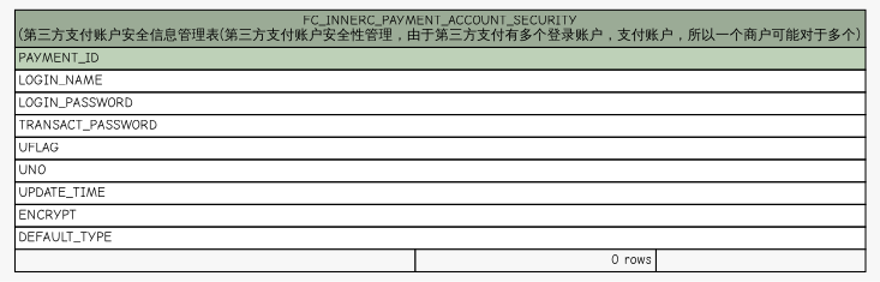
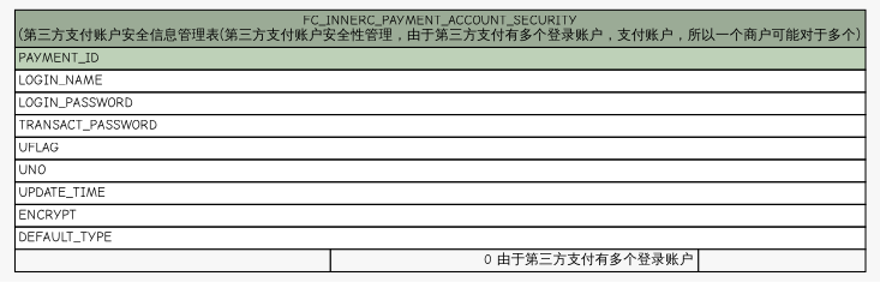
  digraph {
    bgcolor="#f7f7f7"
    fontname="Comic Neue"
    fontsize=11
    nodesep=0.18
    rankdir=TB
    ranksep=0.46
-   n1 [fontname="Comic Neue" fontsize=11 label=<     <TABLE BORDER="0" CELLBORDER="1" CELLSPACING="0" BGCOLOR="#ffffff">       <TR><TD COLSPAN="3" BGCOLOR="#9bab96" ALIGN="CENTER">FC_INNERC_PAYMENT_ACCOUNT_SECURITY<br/>(第三方支付账户安全信息管理表(第三方支付账户安全性管理，由于第三方支付有多个登录账户，支付账户，所以一个商户可能对于多个)</TD></TR>       <TR><TD PORT="PAYMENT_ID" COLSPAN="3" BGCOLOR="#bed1b8" ALIGN="LEFT">PAYMENT_ID</TD></TR>       <TR><TD PORT="LOGIN_NAME" COLSPAN="3" ALIGN="LEFT">LOGIN_NAME</TD></TR>       <TR><TD PORT="LOGIN_PASSWORD" COLSPAN="3" ALIGN="LEFT">LOGIN_PASSWORD</TD></TR>       <TR><TD PORT="TRANSACT_PASSWORD" COLSPAN="3" ALIGN="LEFT">TRANSACT_PASSWORD</TD></TR>       <TR><TD PORT="UFLAG" COLSPAN="3" ALIGN="LEFT">UFLAG</TD></TR>       <TR><TD PORT="UNO" COLSPAN="3" ALIGN="LEFT">UNO</TD></TR>       <TR><TD PORT="UPDATE_TIME" COLSPAN="3" ALIGN="LEFT">UPDATE_TIME</TD></TR>       <TR><TD PORT="ENCRYPT" COLSPAN="3" ALIGN="LEFT">ENCRYPT</TD></TR>       <TR><TD PORT="DEFAULT_TYPE" COLSPAN="3" ALIGN="LEFT">DEFAULT_TYPE</TD></TR>       <TR><TD ALIGN="LEFT" BGCOLOR="#f7f7f7">  </TD><TD ALIGN="RIGHT" BGCOLOR="#f7f7f7">0 rows</TD><TD ALIGN="RIGHT" BGCOLOR="#f7f7f7">  </TD></TR>     </TABLE>> shape=plaintext]
+   n1 [fontname="Comic Neue" fontsize=11 label=<     <TABLE BORDER="0" CELLBORDER="1" CELLSPACING="0" BGCOLOR="#ffffff">       <TR><TD COLSPAN="3" BGCOLOR="#9bab96" ALIGN="CENTER">FC_INNERC_PAYMENT_ACCOUNT_SECURITY<br/>(第三方支付账户安全信息管理表(第三方支付账户安全性管理，由于第三方支付有多个登录账户，支付账户，所以一个商户可能对于多个)</TD></TR>       <TR><TD PORT="PAYMENT_ID" COLSPAN="3" BGCOLOR="#bed1b8" ALIGN="LEFT">PAYMENT_ID</TD></TR>       <TR><TD PORT="LOGIN_NAME" COLSPAN="3" ALIGN="LEFT">LOGIN_NAME</TD></TR>       <TR><TD PORT="LOGIN_PASSWORD" COLSPAN="3" ALIGN="LEFT">LOGIN_PASSWORD</TD></TR>       <TR><TD PORT="TRANSACT_PASSWORD" COLSPAN="3" ALIGN="LEFT">TRANSACT_PASSWORD</TD></TR>       <TR><TD PORT="UFLAG" COLSPAN="3" ALIGN="LEFT">UFLAG</TD></TR>       <TR><TD PORT="UNO" COLSPAN="3" ALIGN="LEFT">UNO</TD></TR>       <TR><TD PORT="UPDATE_TIME" COLSPAN="3" ALIGN="LEFT">UPDATE_TIME</TD></TR>       <TR><TD PORT="ENCRYPT" COLSPAN="3" ALIGN="LEFT">ENCRYPT</TD></TR>       <TR><TD PORT="DEFAULT_TYPE" COLSPAN="3" ALIGN="LEFT">DEFAULT_TYPE</TD></TR>       <TR><TD ALIGN="LEFT" BGCOLOR="#f7f7f7">  </TD><TD ALIGN="RIGHT" BGCOLOR="#f7f7f7">0 由于第三方支付有多个登录账户</TD><TD ALIGN="RIGHT" BGCOLOR="#f7f7f7">  </TD></TR>     </TABLE>> shape=plaintext]
  }
